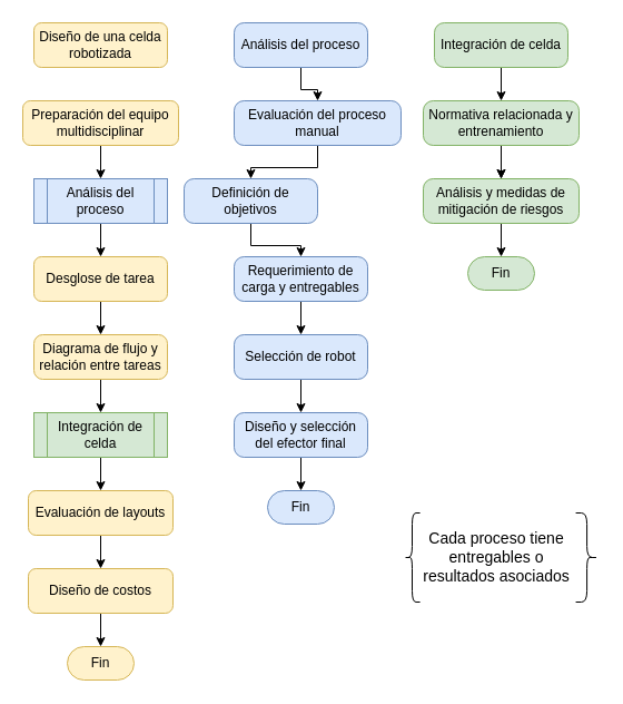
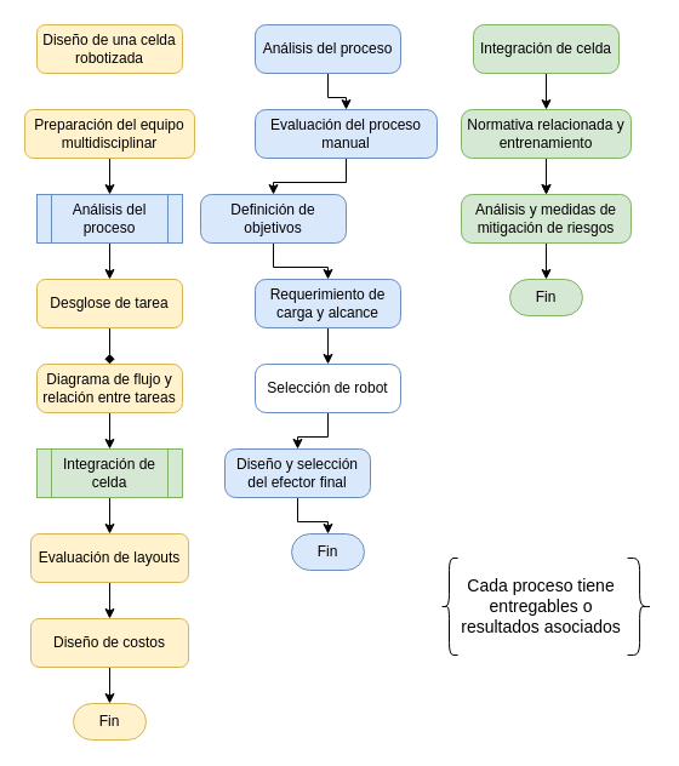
  <mxCell id="0" />
  <mxCell id="1" parent="0" />
  <mxCell id="2" value="" style="edgeStyle=orthogonalEdgeStyle;rounded=0;orthogonalLoop=1;jettySize=auto;html=1;entryX=0.5;entryY=0;entryDx=0;entryDy=0;" parent="1" source="3" target="10" edge="1"><mxGeometry relative="1" as="geometry"><mxPoint x="90" y="170" as="targetPoint" /></mxGeometry></mxCell>
  <mxCell id="3" value="Preparación del equipo multidisciplinar" style="rounded=1;whiteSpace=wrap;html=1;arcSize=17;fillColor=#fff2cc;strokeColor=#d6b656;" parent="1" vertex="1"><mxGeometry x="20" y="90" width="140" height="40" as="geometry" /></mxCell>
  <mxCell id="4" value="" style="edgeStyle=orthogonalEdgeStyle;rounded=0;orthogonalLoop=1;jettySize=auto;html=1;exitX=0.5;exitY=1;exitDx=0;exitDy=0;" parent="1" source="10" target="6" edge="1"><mxGeometry relative="1" as="geometry"><mxPoint x="90" y="210" as="sourcePoint" /></mxGeometry></mxCell>
- <mxCell id="5" value="" style="edgeStyle=orthogonalEdgeStyle;rounded=0;orthogonalLoop=1;jettySize=auto;html=1;" parent="1" source="6" target="8" edge="1"><mxGeometry relative="1" as="geometry" /></mxCell>
+ <mxCell id="5" value="" style="edgeStyle=orthogonalEdgeStyle;rounded=0;orthogonalLoop=1;jettySize=auto;html=1;endArrow=diamond;" parent="1" source="6" target="8" edge="1"><mxGeometry relative="1" as="geometry" /></mxCell>
  <mxCell id="6" value="Desglose de tarea" style="rounded=1;whiteSpace=wrap;html=1;arcSize=17;fillColor=#fff2cc;strokeColor=#d6b656;" parent="1" vertex="1"><mxGeometry x="30" y="230" width="120" height="40" as="geometry" /></mxCell>
  <mxCell id="7" value="" style="edgeStyle=orthogonalEdgeStyle;rounded=0;orthogonalLoop=1;jettySize=auto;html=1;entryX=0.5;entryY=0;entryDx=0;entryDy=0;" parent="1" source="8" target="33" edge="1"><mxGeometry relative="1" as="geometry"><mxPoint x="90" y="370" as="targetPoint" /></mxGeometry></mxCell>
  <mxCell id="8" value="Diagrama de flujo y relación entre tareas" style="rounded=1;whiteSpace=wrap;html=1;arcSize=20;fillColor=#fff2cc;strokeColor=#d6b656;" parent="1" vertex="1"><mxGeometry x="30" y="300" width="120" height="40" as="geometry" /></mxCell>
  <mxCell id="9" value="" style="edgeStyle=orthogonalEdgeStyle;rounded=0;orthogonalLoop=1;jettySize=auto;html=1;exitX=0.5;exitY=1;exitDx=0;exitDy=0;" parent="1" source="33" target="24" edge="1"><mxGeometry relative="1" as="geometry"><mxPoint x="90" y="410" as="sourcePoint" /></mxGeometry></mxCell>
  <mxCell id="10" value="Análisis&amp;nbsp;del proceso" style="shape=process;whiteSpace=wrap;html=1;backgroundOutline=1;fillColor=#dae8fc;strokeColor=#6c8ebf;" parent="1" vertex="1"><mxGeometry x="30" y="160" width="120" height="40" as="geometry" /></mxCell>
  <mxCell id="11" value="" style="edgeStyle=orthogonalEdgeStyle;rounded=0;orthogonalLoop=1;jettySize=auto;html=1;exitX=0.5;exitY=1;exitDx=0;exitDy=0;" parent="1" source="25" target="13" edge="1"><mxGeometry relative="1" as="geometry"><mxPoint x="270" y="60" as="sourcePoint" /></mxGeometry></mxCell>
  <mxCell id="12" value="" style="edgeStyle=orthogonalEdgeStyle;rounded=0;orthogonalLoop=1;jettySize=auto;html=1;" parent="1" source="13" target="19" edge="1"><mxGeometry relative="1" as="geometry" /></mxCell>
  <mxCell id="13" value="Evaluación del proceso manual" style="rounded=1;whiteSpace=wrap;html=1;arcSize=22;fillColor=#dae8fc;strokeColor=#6c8ebf;" parent="1" vertex="1"><mxGeometry x="210" y="90" width="150" height="40" as="geometry" /></mxCell>
  <mxCell id="14" value="" style="edgeStyle=orthogonalEdgeStyle;rounded=0;orthogonalLoop=1;jettySize=auto;html=1;" parent="1" source="15" target="17" edge="1"><mxGeometry relative="1" as="geometry" /></mxCell>
- <mxCell id="15" value="Requerimiento de carga y entregables" style="rounded=1;whiteSpace=wrap;html=1;arcSize=22;fillColor=#dae8fc;strokeColor=#6c8ebf;" parent="1" vertex="1"><mxGeometry x="210" y="230" width="120" height="40" as="geometry" /></mxCell>
+ <mxCell id="15" value="Requerimiento de carga y alcance" style="rounded=1;whiteSpace=wrap;html=1;arcSize=22;fillColor=#dae8fc;strokeColor=#6c8ebf;" parent="1" vertex="1"><mxGeometry x="210" y="230" width="120" height="40" as="geometry" /></mxCell>
  <mxCell id="16" value="" style="edgeStyle=orthogonalEdgeStyle;rounded=0;orthogonalLoop=1;jettySize=auto;html=1;" parent="1" source="17" target="21" edge="1"><mxGeometry relative="1" as="geometry" /></mxCell>
- <mxCell id="17" value="Selección de robot" style="whiteSpace=wrap;html=1;rounded=1;arcSize=22;fillColor=#dae8fc;strokeColor=#6c8ebf;" parent="1" vertex="1"><mxGeometry x="210" y="300" width="120" height="40" as="geometry" /></mxCell>
+ <mxCell id="17" value="Selección de robot" style="whiteSpace=wrap;html=1;rounded=1;arcSize=22;fillColor=#ffffff;strokeColor=#6c8ebf;" parent="1" vertex="1"><mxGeometry x="210" y="300" width="120" height="40" as="geometry" /></mxCell>
  <mxCell id="18" style="edgeStyle=orthogonalEdgeStyle;rounded=0;orthogonalLoop=1;jettySize=auto;html=1;entryX=0.5;entryY=0;entryDx=0;entryDy=0;" parent="1" source="19" target="15" edge="1"><mxGeometry relative="1" as="geometry" /></mxCell>
  <mxCell id="19" value="Definición de objetivos" style="rounded=1;whiteSpace=wrap;html=1;arcSize=22;fillColor=#dae8fc;strokeColor=#6c8ebf;" parent="1" vertex="1"><mxGeometry x="165" y="160" width="120" height="40" as="geometry" /></mxCell>
  <mxCell id="20" value="" style="edgeStyle=orthogonalEdgeStyle;rounded=0;orthogonalLoop=1;jettySize=auto;html=1;" parent="1" source="21" target="22" edge="1"><mxGeometry relative="1" as="geometry" /></mxCell>
- <mxCell id="21" value="Diseño y selección del efector final" style="whiteSpace=wrap;html=1;rounded=1;arcSize=22;fillColor=#dae8fc;strokeColor=#6c8ebf;" parent="1" vertex="1"><mxGeometry x="210" y="370" width="120" height="40" as="geometry" /></mxCell>
+ <mxCell id="21" value="Diseño y selección del efector final" style="whiteSpace=wrap;html=1;rounded=1;arcSize=22;fillColor=#dae8fc;strokeColor=#6c8ebf;" parent="1" vertex="1"><mxGeometry x="185" y="370" width="120" height="40" as="geometry" /></mxCell>
  <mxCell id="22" value="Fin" style="whiteSpace=wrap;html=1;rounded=1;arcSize=50;fillColor=#dae8fc;strokeColor=#6c8ebf;" parent="1" vertex="1"><mxGeometry x="240" y="440" width="60" height="30" as="geometry" /></mxCell>
  <mxCell id="23" value="" style="edgeStyle=orthogonalEdgeStyle;rounded=0;orthogonalLoop=1;jettySize=auto;html=1;" parent="1" source="24" target="36" edge="1"><mxGeometry relative="1" as="geometry" /></mxCell>
  <mxCell id="24" value="Evaluación de layouts" style="rounded=1;whiteSpace=wrap;html=1;arcSize=17;fillColor=#fff2cc;strokeColor=#d6b656;" parent="1" vertex="1"><mxGeometry x="25" y="440" width="130" height="40" as="geometry" /></mxCell>
  <mxCell id="25" value="Análisis del proceso" style="rounded=1;whiteSpace=wrap;html=1;arcSize=22;fillColor=#dae8fc;strokeColor=#6c8ebf;" parent="1" vertex="1"><mxGeometry x="210" y="20" width="120" height="40" as="geometry" /></mxCell>
  <mxCell id="26" value="" style="edgeStyle=orthogonalEdgeStyle;rounded=0;orthogonalLoop=1;jettySize=auto;html=1;" parent="1" source="27" target="30" edge="1"><mxGeometry relative="1" as="geometry" /></mxCell>
  <mxCell id="27" value="Integración de celda" style="rounded=1;whiteSpace=wrap;html=1;arcSize=22;fillColor=#d5e8d4;strokeColor=#82b366;" parent="1" vertex="1"><mxGeometry x="390" y="20" width="120" height="40" as="geometry" /></mxCell>
  <mxCell id="28" value="" style="edgeStyle=orthogonalEdgeStyle;rounded=0;orthogonalLoop=1;jettySize=auto;html=1;" parent="1" source="30" target="32" edge="1"><mxGeometry relative="1" as="geometry" /></mxCell>
  <mxCell id="29" value="" style="edgeStyle=orthogonalEdgeStyle;rounded=0;orthogonalLoop=1;jettySize=auto;html=1;" parent="1" source="30" target="32" edge="1"><mxGeometry relative="1" as="geometry" /></mxCell>
  <mxCell id="30" value="Normativa relacionada y entrenamiento" style="rounded=1;whiteSpace=wrap;html=1;arcSize=22;fillColor=#d5e8d4;strokeColor=#82b366;" parent="1" vertex="1"><mxGeometry x="380" y="90" width="140" height="40" as="geometry" /></mxCell>
  <mxCell id="31" value="" style="edgeStyle=orthogonalEdgeStyle;rounded=0;orthogonalLoop=1;jettySize=auto;html=1;" parent="1" source="32" target="34" edge="1"><mxGeometry relative="1" as="geometry" /></mxCell>
  <mxCell id="32" value="Análisis y medidas de mitigación de riesgos" style="rounded=1;whiteSpace=wrap;html=1;arcSize=22;fillColor=#d5e8d4;strokeColor=#82b366;" parent="1" vertex="1"><mxGeometry x="380" y="160" width="140" height="40" as="geometry" /></mxCell>
  <mxCell id="33" value="Integración de celda" style="shape=process;whiteSpace=wrap;html=1;backgroundOutline=1;fillColor=#d5e8d4;strokeColor=#82b366;" parent="1" vertex="1"><mxGeometry x="30" y="370" width="120" height="40" as="geometry" /></mxCell>
  <mxCell id="34" value="Fin" style="whiteSpace=wrap;html=1;rounded=1;arcSize=50;fillColor=#d5e8d4;strokeColor=#82b366;" parent="1" vertex="1"><mxGeometry x="420" y="230" width="60" height="30" as="geometry" /></mxCell>
  <mxCell id="35" value="" style="edgeStyle=orthogonalEdgeStyle;rounded=0;orthogonalLoop=1;jettySize=auto;html=1;" parent="1" source="36" target="37" edge="1"><mxGeometry relative="1" as="geometry" /></mxCell>
  <mxCell id="36" value="Diseño de costos" style="rounded=1;whiteSpace=wrap;html=1;arcSize=17;fillColor=#fff2cc;strokeColor=#d6b656;" parent="1" vertex="1"><mxGeometry x="25" y="510" width="130" height="40" as="geometry" /></mxCell>
  <mxCell id="37" value="Fin" style="whiteSpace=wrap;html=1;rounded=1;arcSize=50;fillColor=#fff2cc;strokeColor=#d6b656;" parent="1" vertex="1"><mxGeometry x="60" y="580" width="60" height="30" as="geometry" /></mxCell>
  <mxCell id="38" value="Diseño de una celda robotizada" style="rounded=1;whiteSpace=wrap;html=1;arcSize=17;fillColor=#fff2cc;strokeColor=#d6b656;" parent="1" vertex="1"><mxGeometry x="30" y="20" width="120" height="40" as="geometry" /></mxCell>
  <mxCell id="39" value="" style="shape=curlyBracket;whiteSpace=wrap;html=1;rounded=1;labelPosition=left;verticalLabelPosition=middle;align=right;verticalAlign=middle;" parent="1" vertex="1"><mxGeometry x="362.91" y="460" width="14.17" height="80" as="geometry" /></mxCell>
  <mxCell id="40" value="Cada proceso tiene entregables o resultados asociados" style="text;html=1;align=center;verticalAlign=middle;whiteSpace=wrap;rounded=0;fontSize=14;" parent="1" vertex="1"><mxGeometry x="371.25" y="450" width="150" height="100" as="geometry" /></mxCell>
  <mxCell id="41" value="" style="shape=curlyBracket;whiteSpace=wrap;html=1;rounded=1;flipH=1;labelPosition=right;verticalLabelPosition=middle;align=left;verticalAlign=middle;" parent="1" vertex="1"><mxGeometry x="517.08" y="460" width="20" height="80" as="geometry" /></mxCell>
